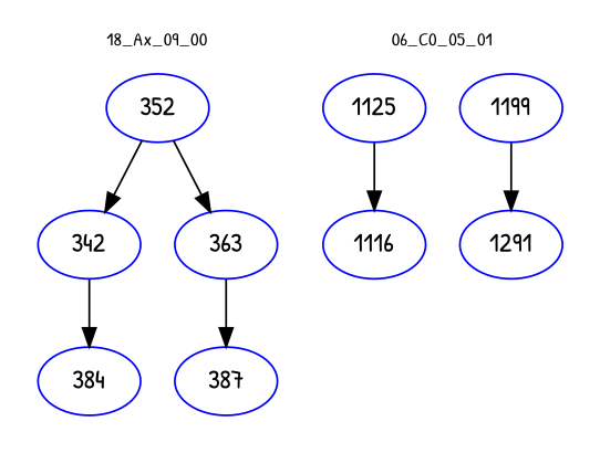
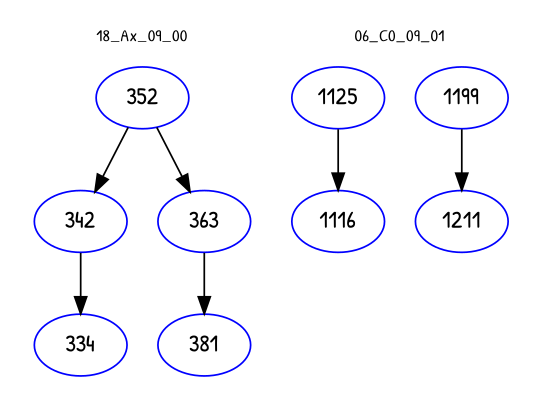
  digraph {
    fontname="Patrick Hand"
    node [color=blue fontname="Patrick Hand"]
    edge [color=black fontname="Patrick Hand"]
    n1 [label=352]
    n2 [label=342]
    n3 [label=363]
-   n4 [label=384]
-   n5 [label=387]
+   n4 [label=334]
+   n5 [label=381]
    n6 [label=1199]
    n7 [label=1125]
-   n8 [label=1291]
+   n8 [label=1211]
    n9 [label=1116]
    subgraph cluster_1 {
      color=white
      fontsize=10
      label="18_Ax_09_00"
      n1
      n2
      n3
      n4
      n5
    }
    subgraph cluster_2 {
      color=white
      fontsize=10
-     label="06_C0_05_01"
+     label="06_C0_09_01"
      n6
      n7
      n8
      n9
    }
    n1 -> n2
    n1 -> n3
    n2 -> n4
    n3 -> n5
    n6 -> n8
    n7 -> n9
  }
